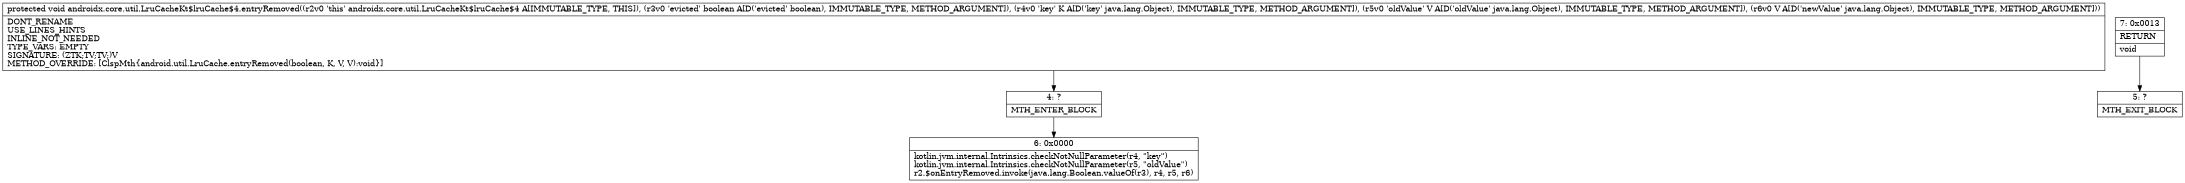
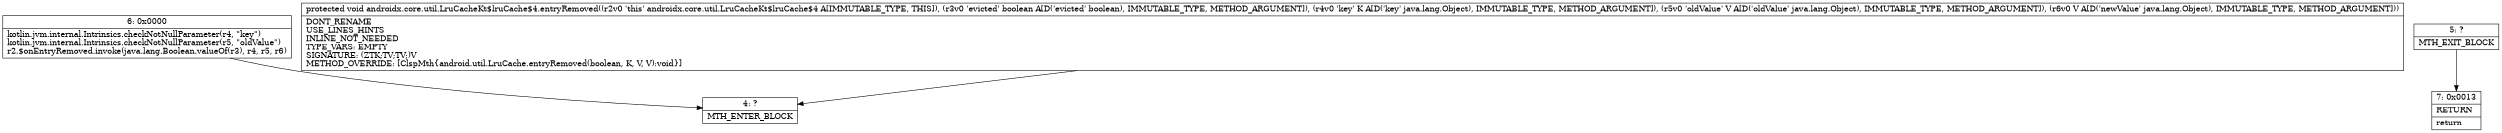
  digraph {
    node [shape=record]
    n1 [label="{4\:\ ?|MTH_ENTER_BLOCK\l}"]
    n2 [label="{6\:\ 0x0000|kotlin.jvm.internal.Intrinsics.checkNotNullParameter(r4, \"key\")\lkotlin.jvm.internal.Intrinsics.checkNotNullParameter(r5, \"oldValue\")\lr2.$onEntryRemoved.invoke(java.lang.Boolean.valueOf(r3), r4, r5, r6)\l}"]
-   n3 [label="{7\:\ 0x0013|RETURN\l|void\l}"]
+   n3 [label="{7\:\ 0x0013|RETURN\l|return\l}"]
    n4 [label="{5\:\ ?|MTH_EXIT_BLOCK\l}"]
    n5 [label="{protected void androidx.core.util.LruCacheKt$lruCache$4.entryRemoved((r2v0 'this' androidx.core.util.LruCacheKt$lruCache$4 A[IMMUTABLE_TYPE, THIS]), (r3v0 'evicted' boolean A[D('evicted' boolean), IMMUTABLE_TYPE, METHOD_ARGUMENT]), (r4v0 'key' K A[D('key' java.lang.Object), IMMUTABLE_TYPE, METHOD_ARGUMENT]), (r5v0 'oldValue' V A[D('oldValue' java.lang.Object), IMMUTABLE_TYPE, METHOD_ARGUMENT]), (r6v0 V A[D('newValue' java.lang.Object), IMMUTABLE_TYPE, METHOD_ARGUMENT]))  | DONT_RENAME\lUSE_LINES_HINTS\lINLINE_NOT_NEEDED\lTYPE_VARS: EMPTY\lSIGNATURE: (ZTK;TV;TV;)V\lMETHOD_OVERRIDE: [ClspMth\{android.util.LruCache.entryRemoved(boolean, K, V, V):void\}]\l}"]
-   n1 -> n2
-   n3 -> n4
+   n2 -> n1
+   n4 -> n3
    n5 -> n1
  }
